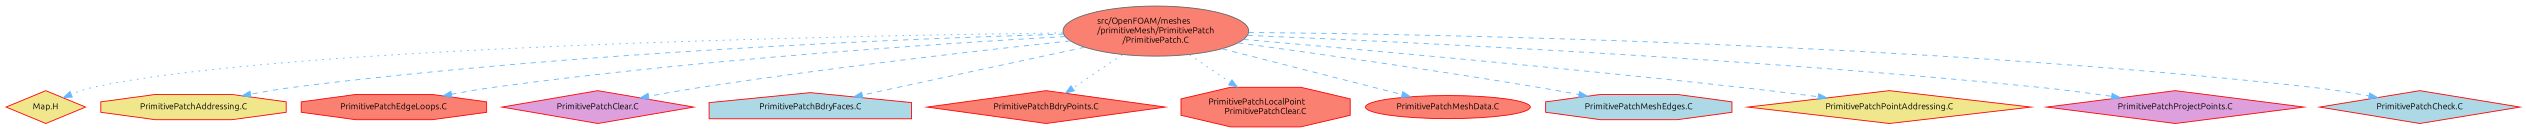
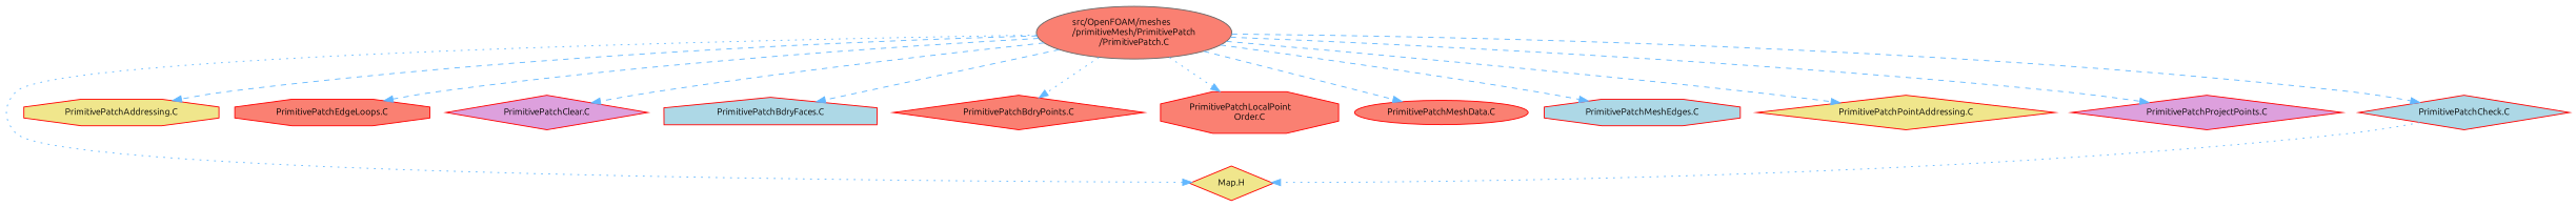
  digraph {
    fontname=Ubuntu
    node [color=red fillcolor=salmon fontname=Ubuntu fontsize=10 shape=diamond style=filled]
    edge [color=steelblue1 fontname=Ubuntu fontsize=10 labelfontname=Helvetica labelfontsize=10 style=dashed]
    n1 [color=gray40 fontcolor=black height=0.2 label="src/OpenFOAM/meshes\l/primitiveMesh/PrimitivePatch\l/PrimitivePatch.C" shape=ellipse width=0.4]
    n2 [fillcolor=khaki height=0.2 label="Map.H" width=0.4]
    n3 [fillcolor=khaki height=0.2 label="PrimitivePatchAddressing.C" shape=octagon width=0.4]
    n4 [height=0.2 label="PrimitivePatchEdgeLoops.C" shape=octagon width=0.4]
    n5 [fillcolor=plum height=0.2 label="PrimitivePatchClear.C" width=0.4]
    n6 [fillcolor=lightblue height=0.2 label="PrimitivePatchBdryFaces.C" shape=house width=0.4]
    n7 [height=0.2 label="PrimitivePatchBdryPoints.C" width=0.4]
-   n8 [height=0.2 label="PrimitivePatchLocalPoint\lPrimitivePatchClear.C" shape=octagon width=0.4]
+   n8 [height=0.2 label="PrimitivePatchLocalPoint\lOrder.C" shape=octagon width=0.4]
    n9 [height=0.2 label="PrimitivePatchMeshData.C" shape=ellipse width=0.4]
    n10 [fillcolor=lightblue height=0.2 label="PrimitivePatchMeshEdges.C" shape=octagon width=0.4]
    n11 [fillcolor=khaki height=0.2 label="PrimitivePatchPointAddressing.C" width=0.4]
    n12 [fillcolor=plum height=0.2 label="PrimitivePatchProjectPoints.C" width=0.4]
    n13 [fillcolor=lightblue height=0.2 label="PrimitivePatchCheck.C" width=0.4]
    n1 -> n2 [style=dotted]
    n1 -> n3
    n1 -> n4
    n1 -> n5
    n1 -> n6
    n1 -> n7 [style=dotted]
    n1 -> n8 [style=dotted]
    n1 -> n9
    n1 -> n10
    n1 -> n11
    n1 -> n12
    n1 -> n13
+   n13 -> n2 [style=dotted]
  }
